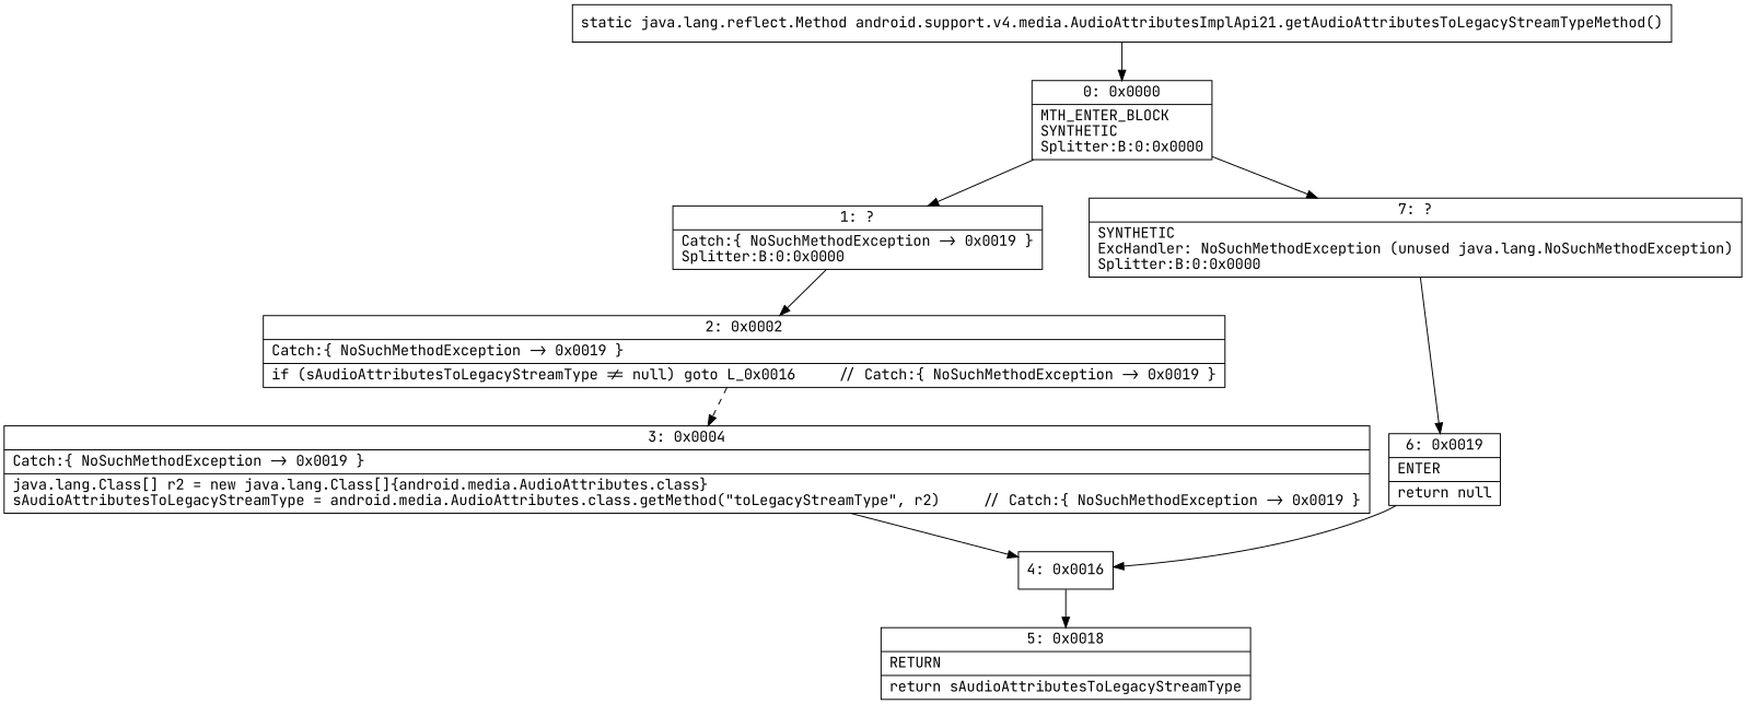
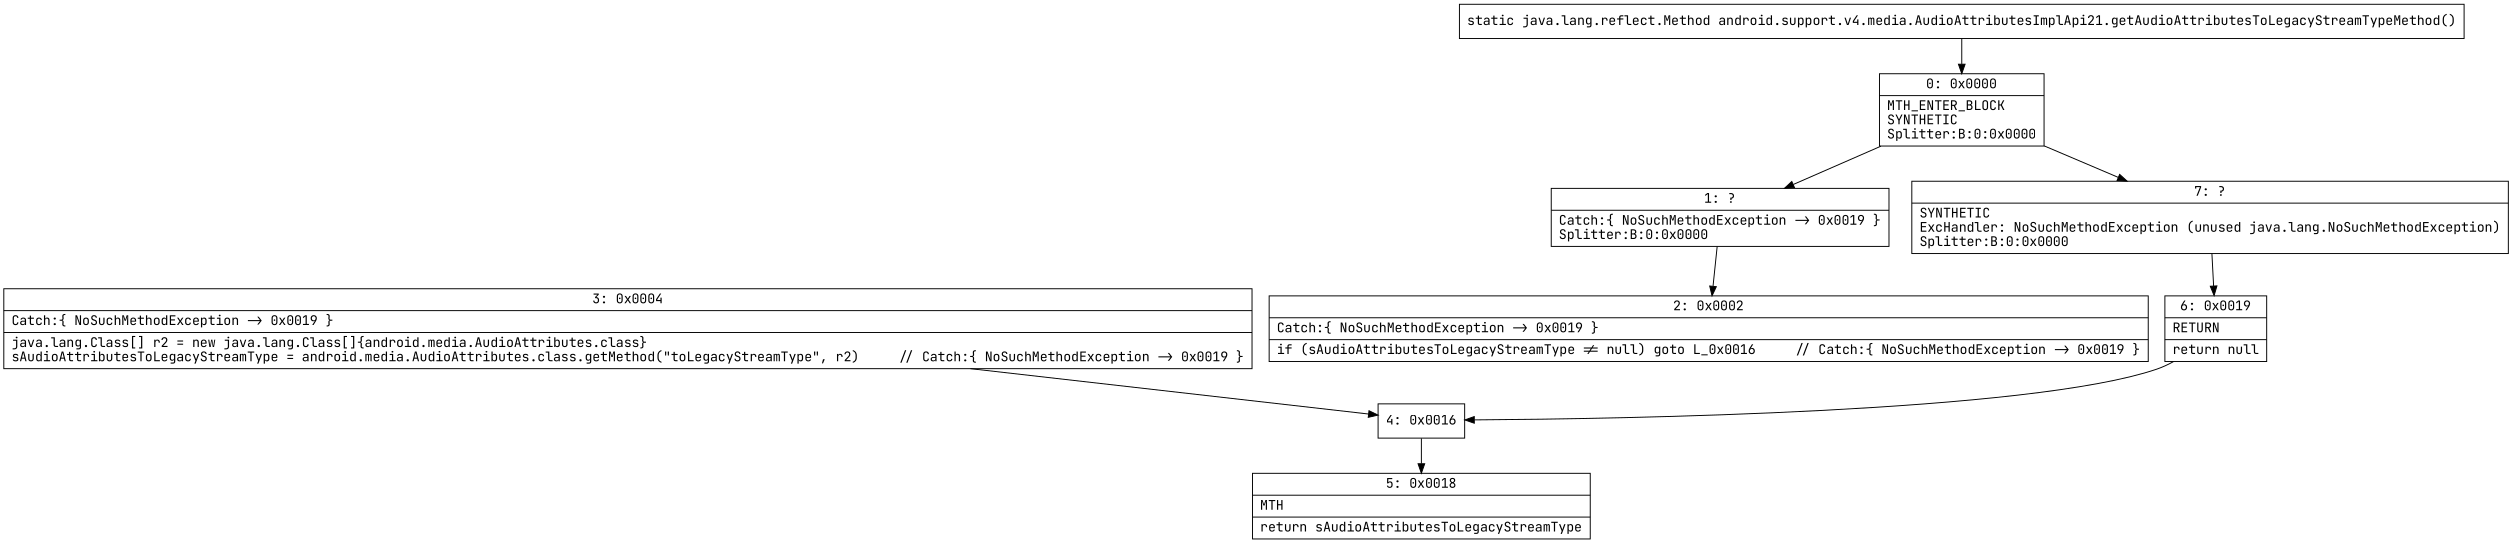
  digraph {
    fontname="JetBrains Mono"
    node [fontname="JetBrains Mono" shape=record]
    edge [fontname="JetBrains Mono"]
    n1 [label="{0\:\ 0x0000|MTH_ENTER_BLOCK\lSYNTHETIC\lSplitter:B:0:0x0000\l}"]
    n2 [label="{1\:\ ?|Catch:\{ NoSuchMethodException \-\> 0x0019 \}\lSplitter:B:0:0x0000\l}"]
    n3 [label="{7\:\ ?|SYNTHETIC\lExcHandler: NoSuchMethodException (unused java.lang.NoSuchMethodException)\lSplitter:B:0:0x0000\l}"]
    n4 [label="{2\:\ 0x0002|Catch:\{ NoSuchMethodException \-\> 0x0019 \}\l|if (sAudioAttributesToLegacyStreamType != null) goto L_0x0016     \/\/ Catch:\{ NoSuchMethodException \-\> 0x0019 \}\l}"]
-   n5 [label="{6\:\ 0x0019|ENTER\l|return null\l}"]
+   n5 [label="{6\:\ 0x0019|RETURN\l|return null\l}"]
    n6 [label="{3\:\ 0x0004|Catch:\{ NoSuchMethodException \-\> 0x0019 \}\l|java.lang.Class[] r2 = new java.lang.Class[]\{android.media.AudioAttributes.class\}\lsAudioAttributesToLegacyStreamType = android.media.AudioAttributes.class.getMethod(\"toLegacyStreamType\", r2)     \/\/ Catch:\{ NoSuchMethodException \-\> 0x0019 \}\l}"]
    n7 [label="{4\:\ 0x0016}"]
-   n8 [label="{5\:\ 0x0018|RETURN\l|return sAudioAttributesToLegacyStreamType\l}"]
+   n8 [label="{5\:\ 0x0018|MTH\l|return sAudioAttributesToLegacyStreamType\l}"]
    n9 [label="{static java.lang.reflect.Method android.support.v4.media.AudioAttributesImplApi21.getAudioAttributesToLegacyStreamTypeMethod() }"]
    n1 -> n2
    n1 -> n3
    n2 -> n4
    n3 -> n5
-   n4 -> n6 [style=dashed]
    n5 -> n7
    n6 -> n7
    n7 -> n8
    n9 -> n1
  }
